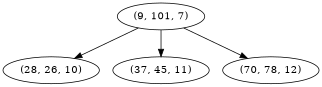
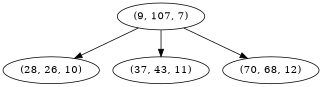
  digraph {
    n1 [label="(28, 26, 10)"]
-   "(9, 107, 7)" [label="(9, 101, 7)"]
-   "(37, 45, 11)"
-   "(70, 78, 12)"
+   "(9, 107, 7)"
+   "(37, 45, 11)" [label="(37, 43, 11)"]
+   "(70, 78, 12)" [label="(70, 68, 12)"]
    "(9, 107, 7)" -> n1
    "(9, 107, 7)" -> "(37, 45, 11)"
    "(9, 107, 7)" -> "(70, 78, 12)"
  }
